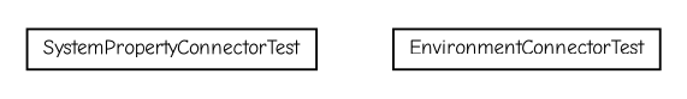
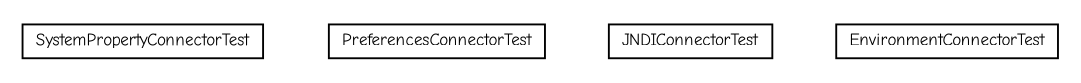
  digraph {
    nodesep=0.25
    ranksep=0.5
    fontname="Comic Neue"
    node [fontcolor=black fontname="Comic Neue" fontsize=9.0 shape=plaintext]
    n1 [label=<<table title="org.settings4j.connector.SystemPropertyConnectorTest" border="0" cellborder="1" cellspacing="0" cellpadding="2" port="p" href="./SystemPropertyConnectorTest.html"> 		<tr><td><table border="0" cellspacing="0" cellpadding="1"> <tr><td align="center" balign="center"> SystemPropertyConnectorTest </td></tr> 		</table></td></tr> 		</table>>]
+   n2 [label=<<table title="org.settings4j.connector.PreferencesConnectorTest" border="0" cellborder="1" cellspacing="0" cellpadding="2" port="p" href="./PreferencesConnectorTest.html"> 		<tr><td><table border="0" cellspacing="0" cellpadding="1"> <tr><td align="center" balign="center"> PreferencesConnectorTest </td></tr> 		</table></td></tr> 		</table>>]
+   n3 [label=<<table title="org.settings4j.connector.JNDIConnectorTest" border="0" cellborder="1" cellspacing="0" cellpadding="2" port="p" href="./JNDIConnectorTest.html"> 		<tr><td><table border="0" cellspacing="0" cellpadding="1"> <tr><td align="center" balign="center"> JNDIConnectorTest </td></tr> 		</table></td></tr> 		</table>>]
    n4 [label=<<table title="org.settings4j.connector.EnvironmentConnectorTest" border="0" cellborder="1" cellspacing="0" cellpadding="2" port="p" href="./EnvironmentConnectorTest.html"> 		<tr><td><table border="0" cellspacing="0" cellpadding="1"> <tr><td align="center" balign="center"> EnvironmentConnectorTest </td></tr> 		</table></td></tr> 		</table>>]
  }
